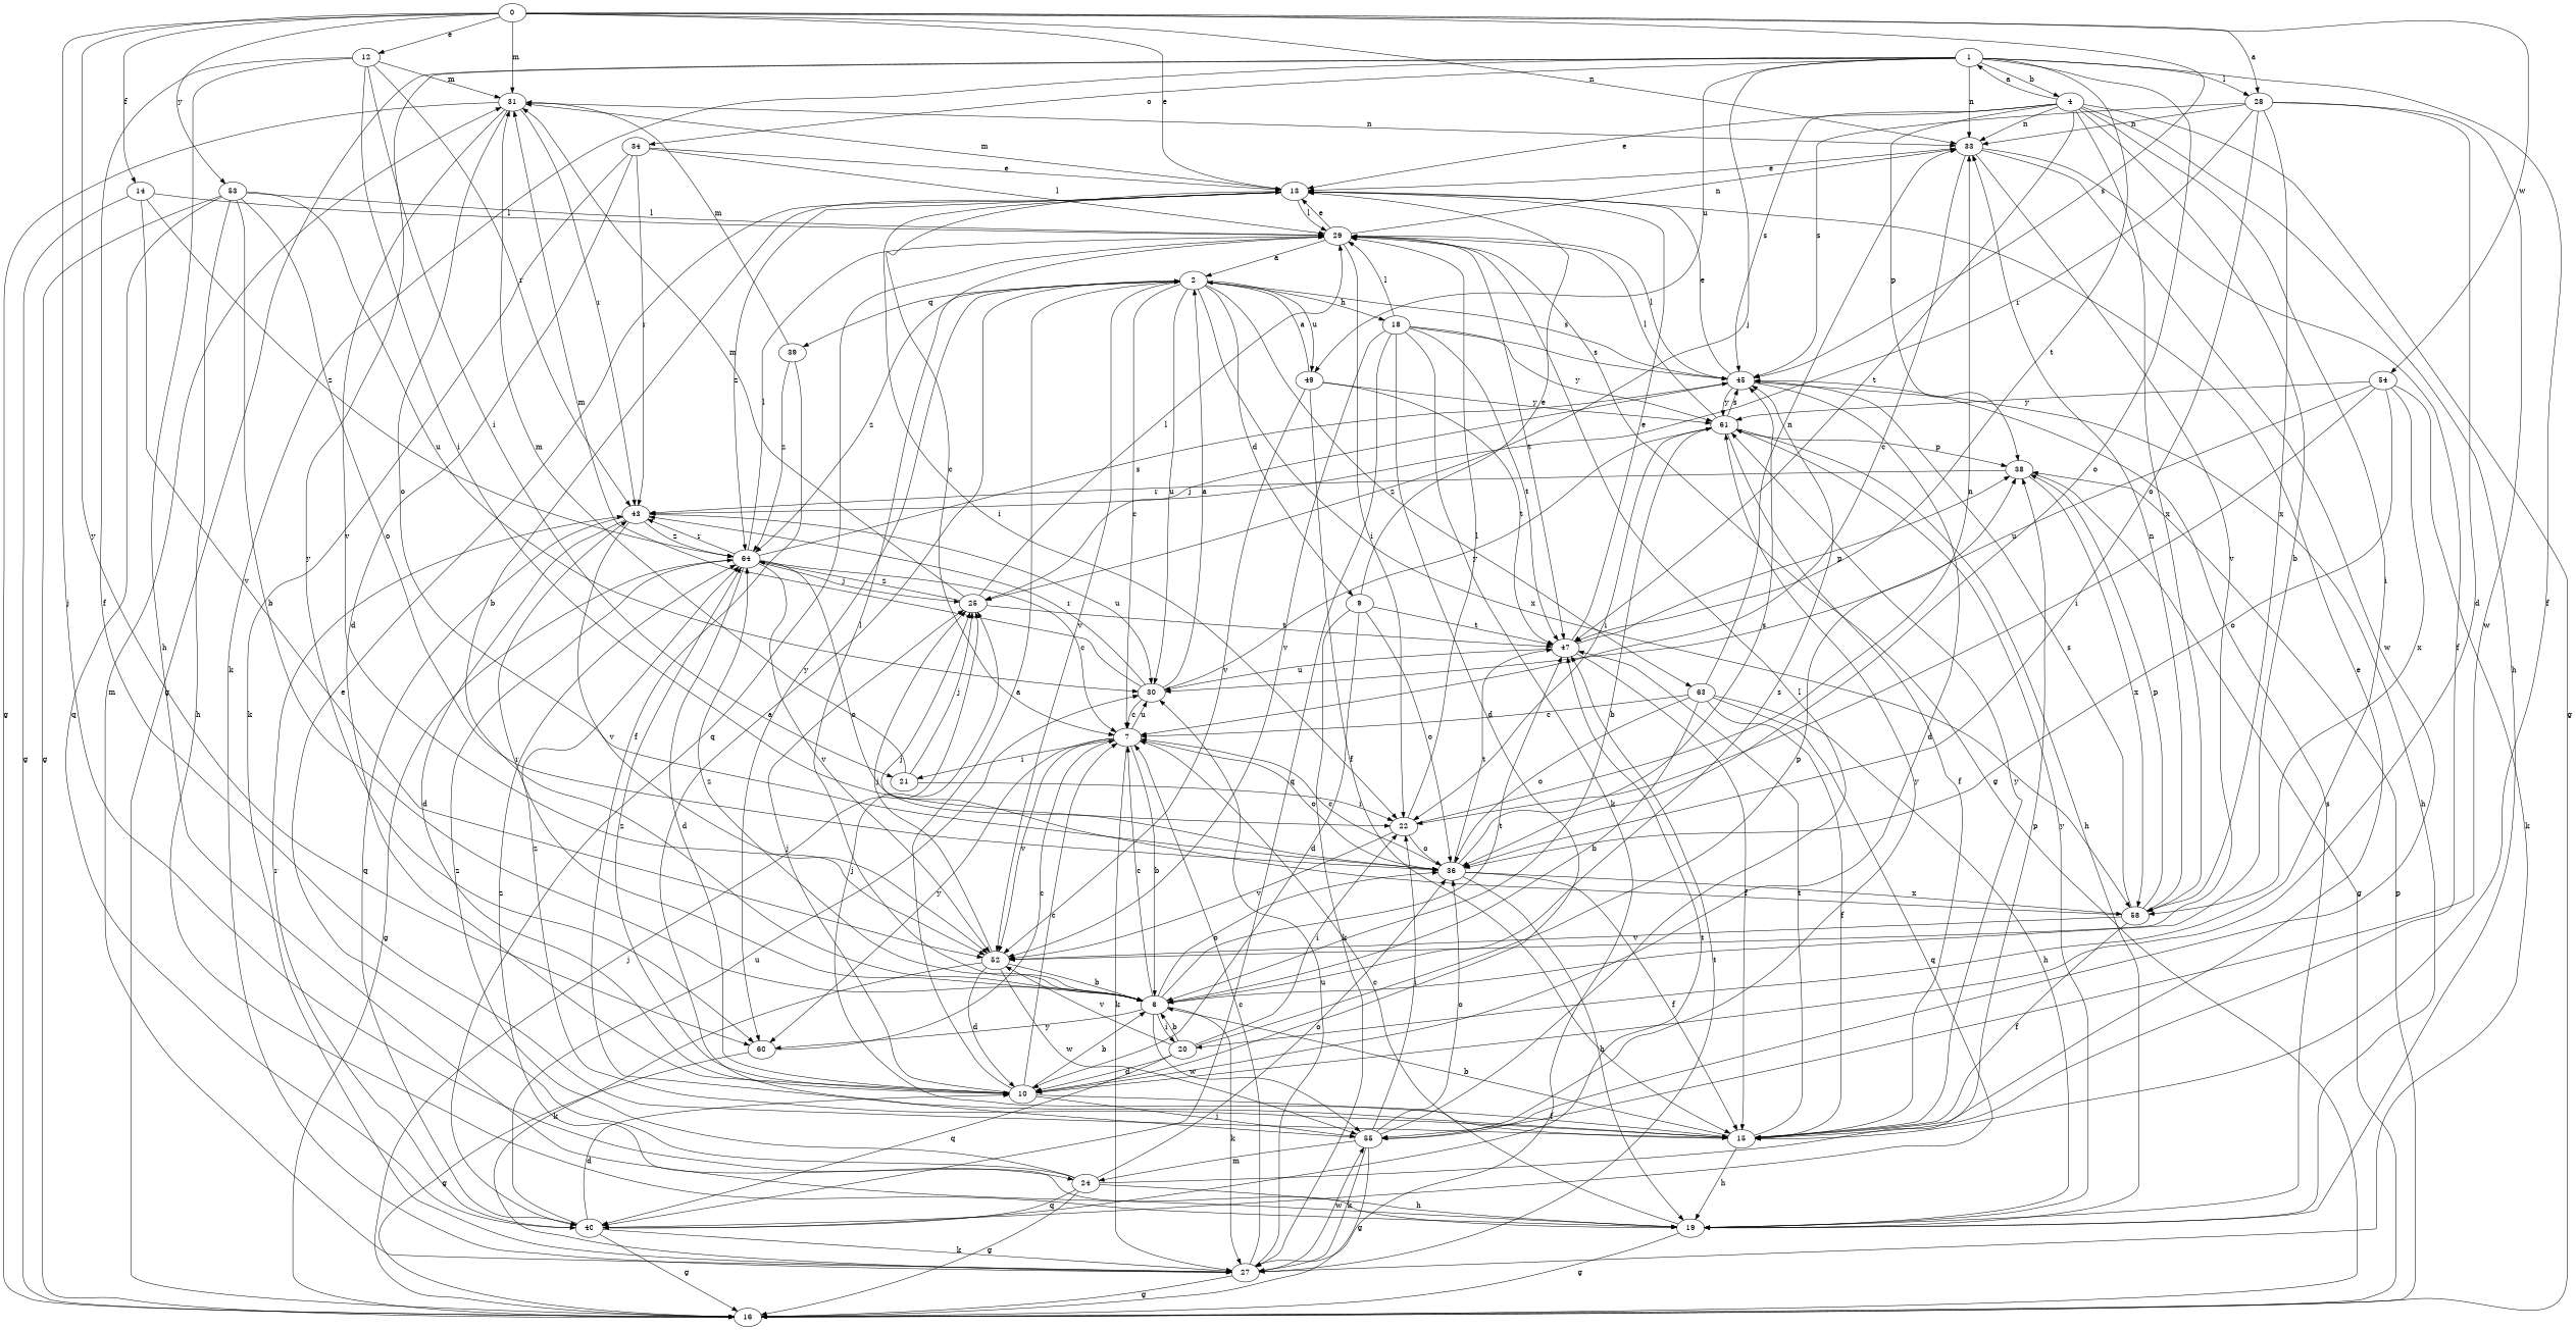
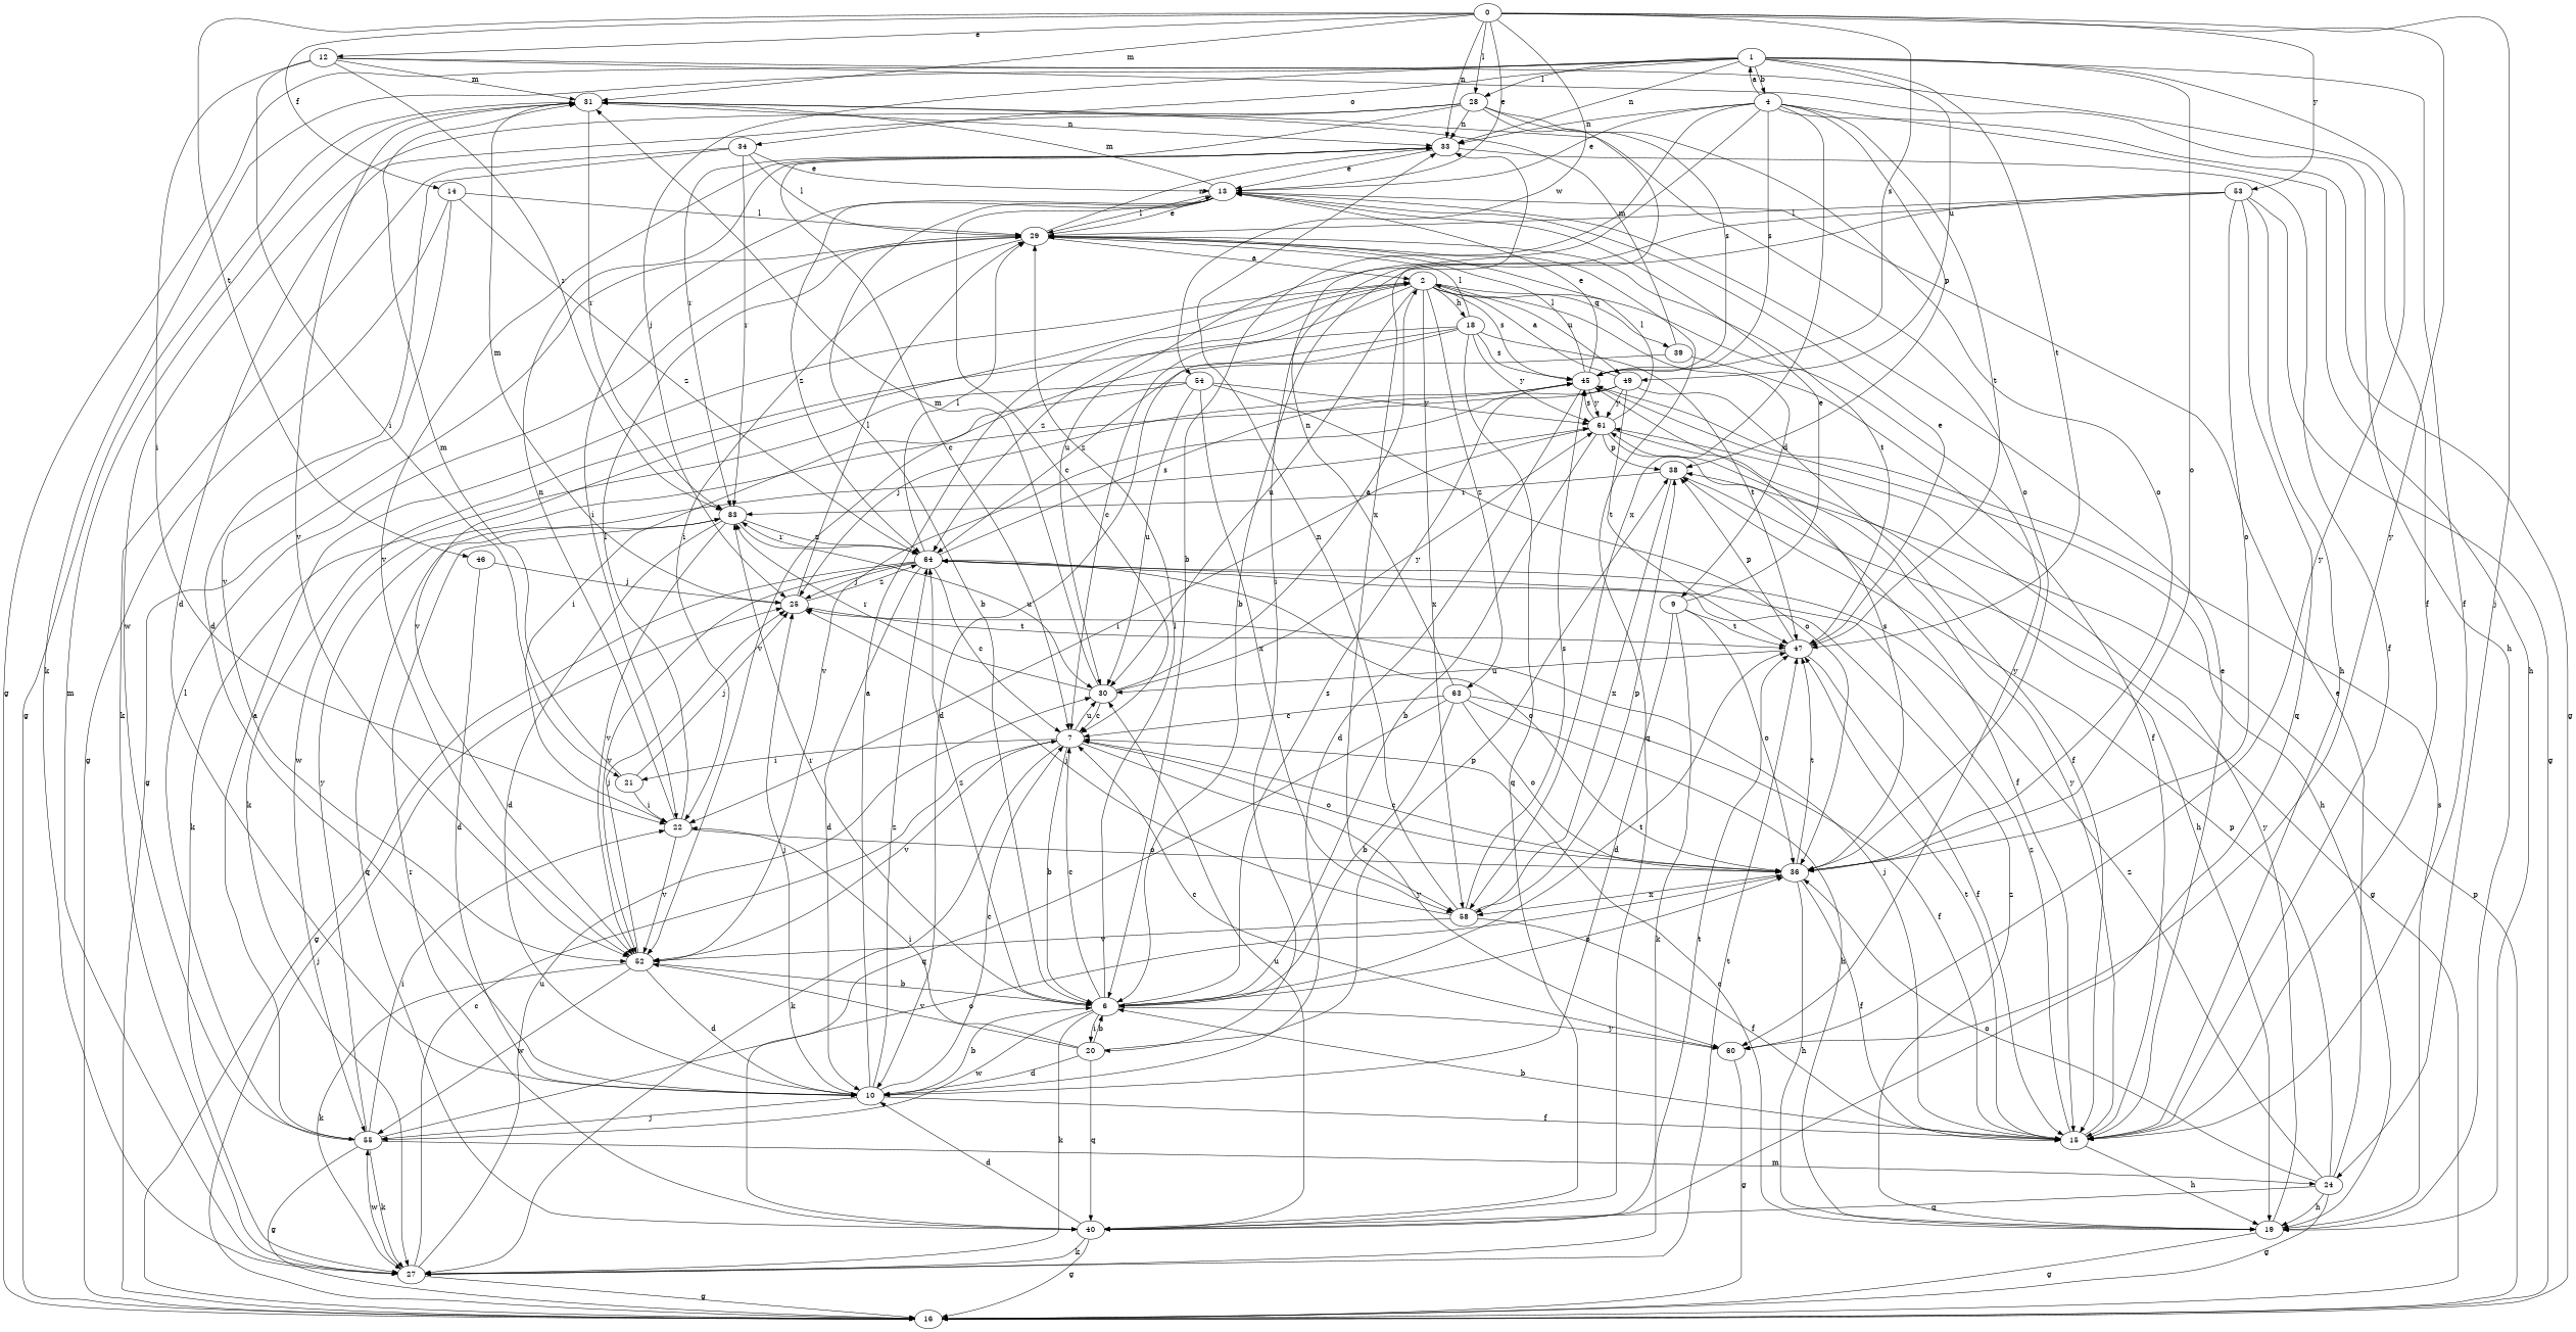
  strict digraph {
    0
    12
    13
    14
    24
    28
    31
    33
    45
+   46
    54
    n12 [label=53]
    60
    15
    19
-   43
+   43 [label=83]
    21
    22
    7
    64
    6
    29
    16
    52
    36
    38
    40
    58
    55
    10
    25
    61
    27
    n34 [label=30]
    1
    4
    34
    47
    49
    20
    2
    9
    18
    39
    63
    0 -> 12 [label=e]
    0 -> 13 [label=e]
    0 -> 14 [label=f]
    0 -> 24 [label=j]
-   0 -> 28 [label=a]
+   0 -> 28 [label=l]
    0 -> 31 [label=m]
    0 -> 33 [label=n]
    0 -> 45 [label=s]
+   0 -> 46 [label=t]
    0 -> 54 [label=w]
    0 -> n12 [label=y]
    0 -> 60 [label=y]
    12 -> 31 [label=m]
    12 -> 15 [label=f]
    12 -> 19 [label=h]
    12 -> 43 [label=r]
    12 -> 21 [label=i]
    12 -> 22 [label=i]
    13 -> 31 [label=m]
    13 -> 22 [label=i]
    13 -> 7 [label=c]
    13 -> 64 [label=z]
    13 -> 6 [label=b]
    13 -> 29 [label=l]
    14 -> 64 [label=z]
    14 -> 29 [label=l]
    14 -> 16 [label=g]
    14 -> 52 [label=v]
    24 -> 13 [label=e]
    24 -> 19 [label=h]
    24 -> 64 [label=z]
    24 -> 16 [label=g]
    24 -> 36 [label=o]
    24 -> 38 [label=p]
    24 -> 40 [label=q]
    28 -> 33 [label=n]
    28 -> 45 [label=s]
    28 -> 43 [label=r]
    28 -> 36 [label=o]
    28 -> 58 [label=x]
    28 -> 55 [label=w]
    28 -> 10 [label=d]
    31 -> 33 [label=n]
    31 -> 43 [label=r]
    31 -> 16 [label=g]
    31 -> 52 [label=v]
    31 -> 36 [label=o]
    33 -> 13 [label=e]
    33 -> 15 [label=f]
    33 -> 7 [label=c]
    33 -> 52 [label=v]
-   33 -> 55 [label=w]
+   49 -> 55 [label=w]
    45 -> 13 [label=e]
    45 -> 19 [label=h]
    45 -> 29 [label=l]
    45 -> 10 [label=d]
    45 -> 25 [label=j]
    45 -> 61 [label=y]
+   46 -> 10 [label=d]
+   46 -> 25 [label=j]
    54 -> 22 [label=i]
    54 -> 36 [label=o]
    54 -> 58 [label=x]
    54 -> 61 [label=y]
    54 -> 27 [label=k]
    54 -> n34 [label=u]
-   n12 -> 19 [label=h]
+   n12 -> 15 [label=h]
    n12 -> 6 [label=b]
    n12 -> 29 [label=l]
    n12 -> 16 [label=g]
    n12 -> 36 [label=o]
    n12 -> 40 [label=q]
    n12 -> n34 [label=u]
    60 -> 7 [label=c]
    60 -> 16 [label=g]
    15 -> 13 [label=e]
    15 -> 19 [label=h]
    15 -> 64 [label=z]
    15 -> 6 [label=b]
    15 -> 25 [label=j]
    15 -> 61 [label=y]
    15 -> 47 [label=t]
    19 -> 45 [label=s]
    19 -> 7 [label=c]
    19 -> 64 [label=z]
    19 -> 16 [label=g]
    19 -> 61 [label=y]
    43 -> 64 [label=z]
    43 -> 52 [label=v]
    43 -> 40 [label=q]
    43 -> 10 [label=d]
    43 -> n34 [label=u]
    21 -> 31 [label=m]
    21 -> 22 [label=i]
    21 -> 25 [label=j]
    22 -> 33 [label=n]
    22 -> 29 [label=l]
    22 -> 52 [label=v]
    22 -> 36 [label=o]
    7 -> 60 [label=y]
    7 -> 21 [label=i]
    7 -> 6 [label=b]
    7 -> 52 [label=v]
    7 -> 36 [label=o]
    7 -> 27 [label=k]
    7 -> n34 [label=u]
    64 -> 45 [label=s]
    64 -> 43 [label=r]
    64 -> 7 [label=c]
    64 -> 29 [label=l]
    64 -> 16 [label=g]
    64 -> 52 [label=v]
    64 -> 36 [label=o]
    64 -> 10 [label=d]
    64 -> 25 [label=j]
    6 -> 45 [label=s]
    6 -> 60 [label=y]
    6 -> 43 [label=r]
    6 -> 7 [label=c]
    6 -> 64 [label=z]
    6 -> 29 [label=l]
    6 -> 36 [label=o]
    6 -> 55 [label=w]
    6 -> 27 [label=k]
    6 -> 47 [label=t]
    6 -> 20 [label=i]
    29 -> 13 [label=e]
    29 -> 33 [label=n]
    29 -> 22 [label=i]
    29 -> 16 [label=g]
    29 -> 40 [label=q]
    29 -> 47 [label=t]
    29 -> 2 [label=a]
    16 -> 38 [label=p]
    16 -> 25 [label=j]
    52 -> 6 [label=b]
    52 -> 55 [label=w]
    52 -> 10 [label=d]
    52 -> 25 [label=j]
    52 -> 27 [label=k]
    36 -> 45 [label=s]
    36 -> 15 [label=f]
    36 -> 19 [label=h]
    36 -> 7 [label=c]
    36 -> 58 [label=x]
    36 -> 47 [label=t]
    38 -> 43 [label=r]
    38 -> 16 [label=g]
    38 -> 58 [label=x]
    40 -> 43 [label=r]
    40 -> 16 [label=g]
    40 -> 10 [label=d]
    40 -> 27 [label=k]
    40 -> n34 [label=u]
    40 -> 47 [label=t]
    58 -> 33 [label=n]
    58 -> 45 [label=s]
    58 -> 15 [label=f]
    58 -> 52 [label=v]
    58 -> 38 [label=p]
    58 -> 25 [label=j]
    55 -> 24 [label=m]
    55 -> 22 [label=i]
    55 -> 29 [label=l]
    55 -> 16 [label=g]
    55 -> 36 [label=o]
    55 -> 61 [label=y]
    55 -> 27 [label=k]
    55 -> 2 [label=a]
    10 -> 15 [label=f]
    10 -> 7 [label=c]
    10 -> 64 [label=z]
    10 -> 6 [label=b]
    10 -> 55 [label=j]
    10 -> 25 [label=j]
    10 -> 2 [label=a]
    25 -> 31 [label=m]
    25 -> 64 [label=z]
    25 -> 29 [label=l]
    25 -> 47 [label=t]
    61 -> 45 [label=s]
    61 -> 15 [label=f]
    61 -> 19 [label=h]
    61 -> 22 [label=i]
    61 -> 6 [label=b]
    61 -> 29 [label=l]
    61 -> 38 [label=p]
    27 -> 31 [label=m]
    27 -> 7 [label=c]
    27 -> 16 [label=g]
    27 -> 55 [label=w]
    27 -> n34 [label=u]
    27 -> 47 [label=t]
    n34 -> 31 [label=m]
    n34 -> 43 [label=r]
    n34 -> 7 [label=c]
    n34 -> 61 [label=y]
    n34 -> 2 [label=a]
    1 -> 28 [label=l]
    1 -> 33 [label=n]
    1 -> 60 [label=y]
    1 -> 15 [label=f]
    1 -> 16 [label=g]
    1 -> 36 [label=o]
    1 -> 25 [label=j]
    1 -> 27 [label=k]
    1 -> 4 [label=b]
    1 -> 34 [label=o]
    1 -> 47 [label=t]
    1 -> 49 [label=u]
    4 -> 13 [label=e]
    4 -> 33 [label=n]
    4 -> 45 [label=s]
    4 -> 19 [label=h]
    4 -> 6 [label=b]
    4 -> 16 [label=g]
    4 -> 38 [label=p]
    4 -> 58 [label=x]
    4 -> 1 [label=a]
    4 -> 47 [label=t]
    4 -> 20 [label=i]
    34 -> 13 [label=e]
    34 -> 43 [label=r]
    34 -> 29 [label=l]
    34 -> 10 [label=d]
    34 -> 27 [label=k]
    47 -> 13 [label=e]
    47 -> 15 [label=f]
    47 -> 38 [label=p]
    47 -> n34 [label=u]
    49 -> 15 [label=f]
    49 -> 52 [label=v]
    49 -> 61 [label=y]
    49 -> 47 [label=t]
    49 -> 2 [label=a]
    20 -> 22 [label=i]
    20 -> 6 [label=b]
    20 -> 52 [label=v]
    20 -> 38 [label=p]
    20 -> 40 [label=q]
    20 -> 10 [label=d]
    2 -> 45 [label=s]
    2 -> 60 [label=y]
    2 -> 7 [label=c]
    2 -> 64 [label=z]
    2 -> 52 [label=v]
    2 -> 58 [label=x]
    2 -> n34 [label=u]
    2 -> 49 [label=u]
    2 -> 9 [label=d]
    2 -> 18 [label=h]
    2 -> 39 [label=q]
    2 -> 63 [label=z]
    9 -> 13 [label=e]
    9 -> 36 [label=o]
    9 -> 10 [label=d]
    9 -> 27 [label=k]
    9 -> 47 [label=t]
    18 -> 45 [label=s]
    18 -> 29 [label=l]
    18 -> 52 [label=v]
    18 -> 40 [label=q]
    18 -> 10 [label=d]
    18 -> 61 [label=y]
    18 -> 27 [label=k]
    18 -> 47 [label=t]
    39 -> 31 [label=m]
    39 -> 15 [label=f]
    39 -> 64 [label=z]
    63 -> 33 [label=n]
    63 -> 15 [label=f]
    63 -> 19 [label=h]
    63 -> 7 [label=c]
    63 -> 6 [label=b]
    63 -> 36 [label=o]
    63 -> 40 [label=q]
  }
